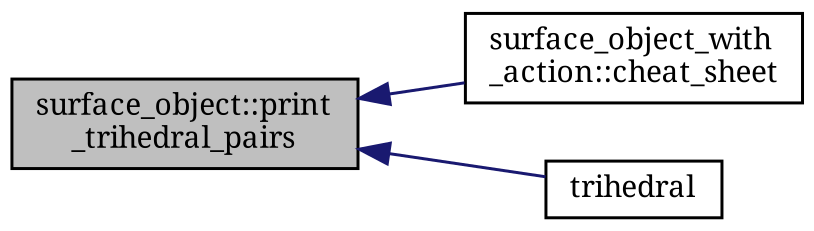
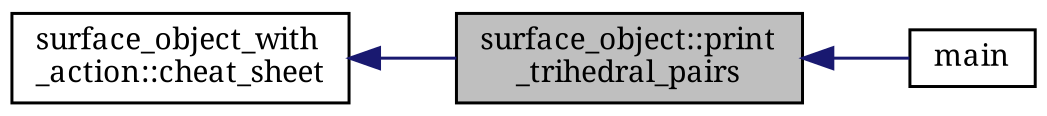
  digraph {
    fontname="Noto Serif"
    rankdir=LR
    node [color=black fillcolor=white fontname="Noto Serif" fontsize=10 shape=record style=filled]
    edge [color=midnightblue dir=back fontname="Noto Serif" fontsize=10 labelfontname=Helvetica labelfontsize=10 style=solid]
    n1 [fillcolor=grey75 fontcolor=black height=0.2 label="surface_object::print\l_trihedral_pairs" width=0.4]
    n2 [height=0.2 label="surface_object_with\l_action::cheat_sheet" width=0.4]
-   n3 [height=0.2 label=trihedral width=0.4]
-   n1 -> n2
+   n3 [height=0.2 label=main width=0.4]
+   n2 -> n1
    n1 -> n3
  }
